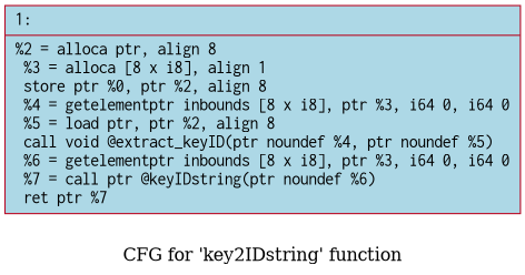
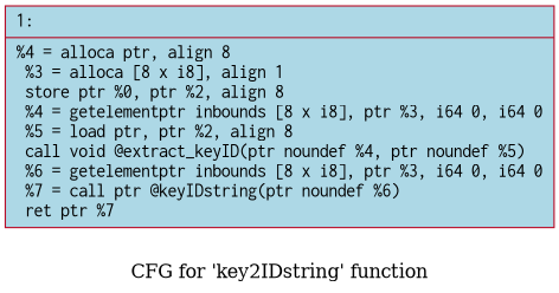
  digraph {
    label="CFG for 'key2IDstring' function"
-   n1 [color="#b70d28ff" fillcolor=lightblue fontname=Courier label="{1:\l|  %2 = alloca ptr, align 8\l  %3 = alloca [8 x i8], align 1\l  store ptr %0, ptr %2, align 8\l  %4 = getelementptr inbounds [8 x i8], ptr %3, i64 0, i64 0\l  %5 = load ptr, ptr %2, align 8\l  call void @extract_keyID(ptr noundef %4, ptr noundef %5)\l  %6 = getelementptr inbounds [8 x i8], ptr %3, i64 0, i64 0\l  %7 = call ptr @keyIDstring(ptr noundef %6)\l  ret ptr %7\l}" shape=record style=filled]
+   n1 [color="#b70d28ff" fillcolor=lightblue fontname=Courier label="{1:\l|  %4 = alloca ptr, align 8\l  %3 = alloca [8 x i8], align 1\l  store ptr %0, ptr %2, align 8\l  %4 = getelementptr inbounds [8 x i8], ptr %3, i64 0, i64 0\l  %5 = load ptr, ptr %2, align 8\l  call void @extract_keyID(ptr noundef %4, ptr noundef %5)\l  %6 = getelementptr inbounds [8 x i8], ptr %3, i64 0, i64 0\l  %7 = call ptr @keyIDstring(ptr noundef %6)\l  ret ptr %7\l}" shape=record style=filled]
  }
